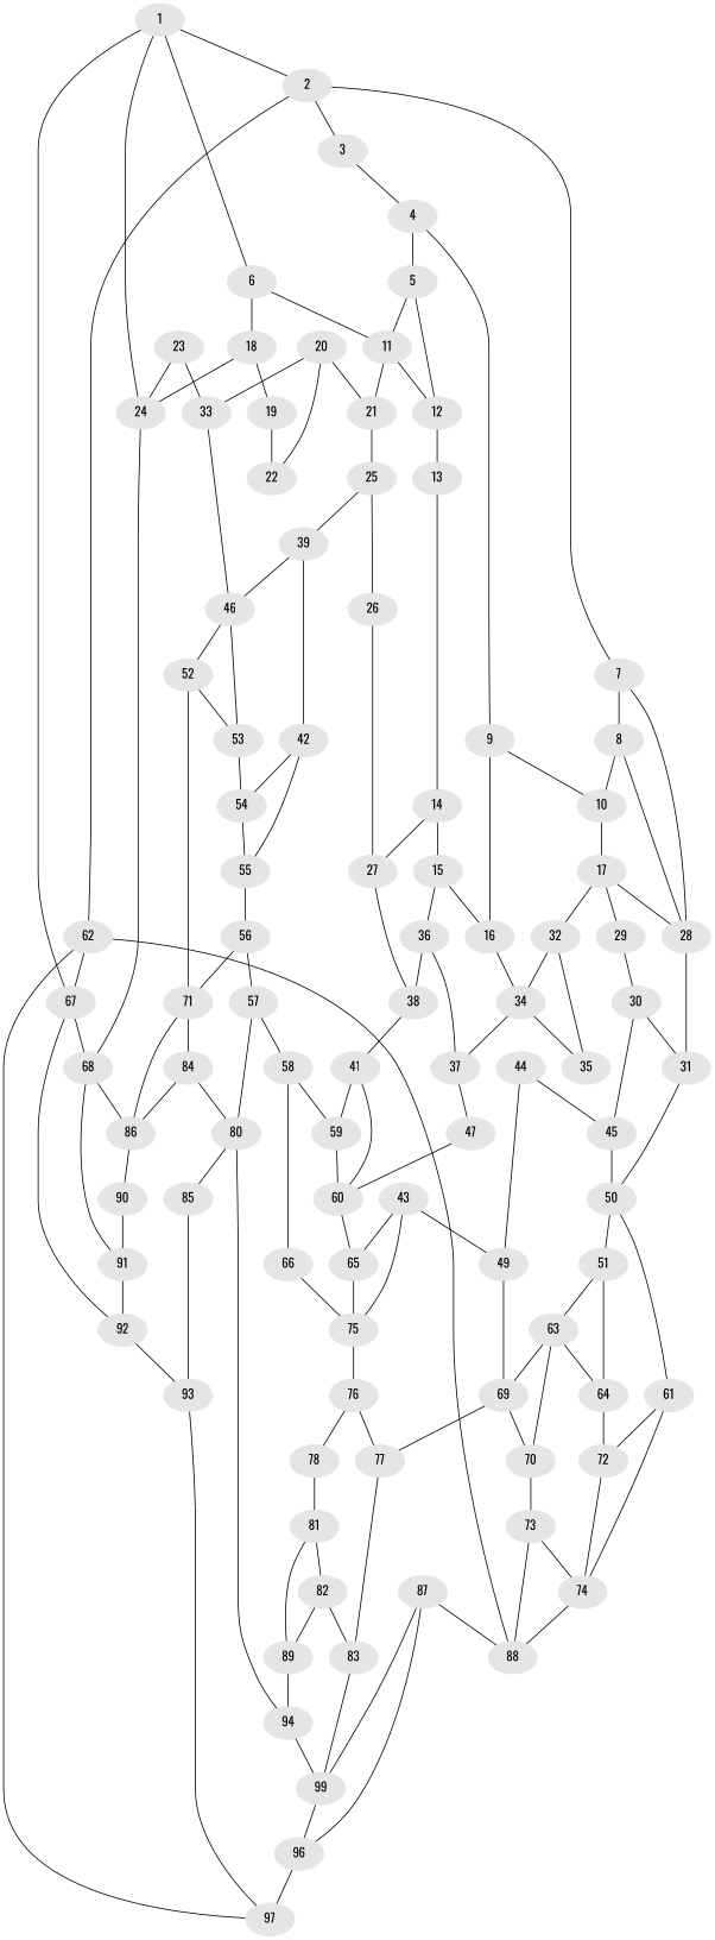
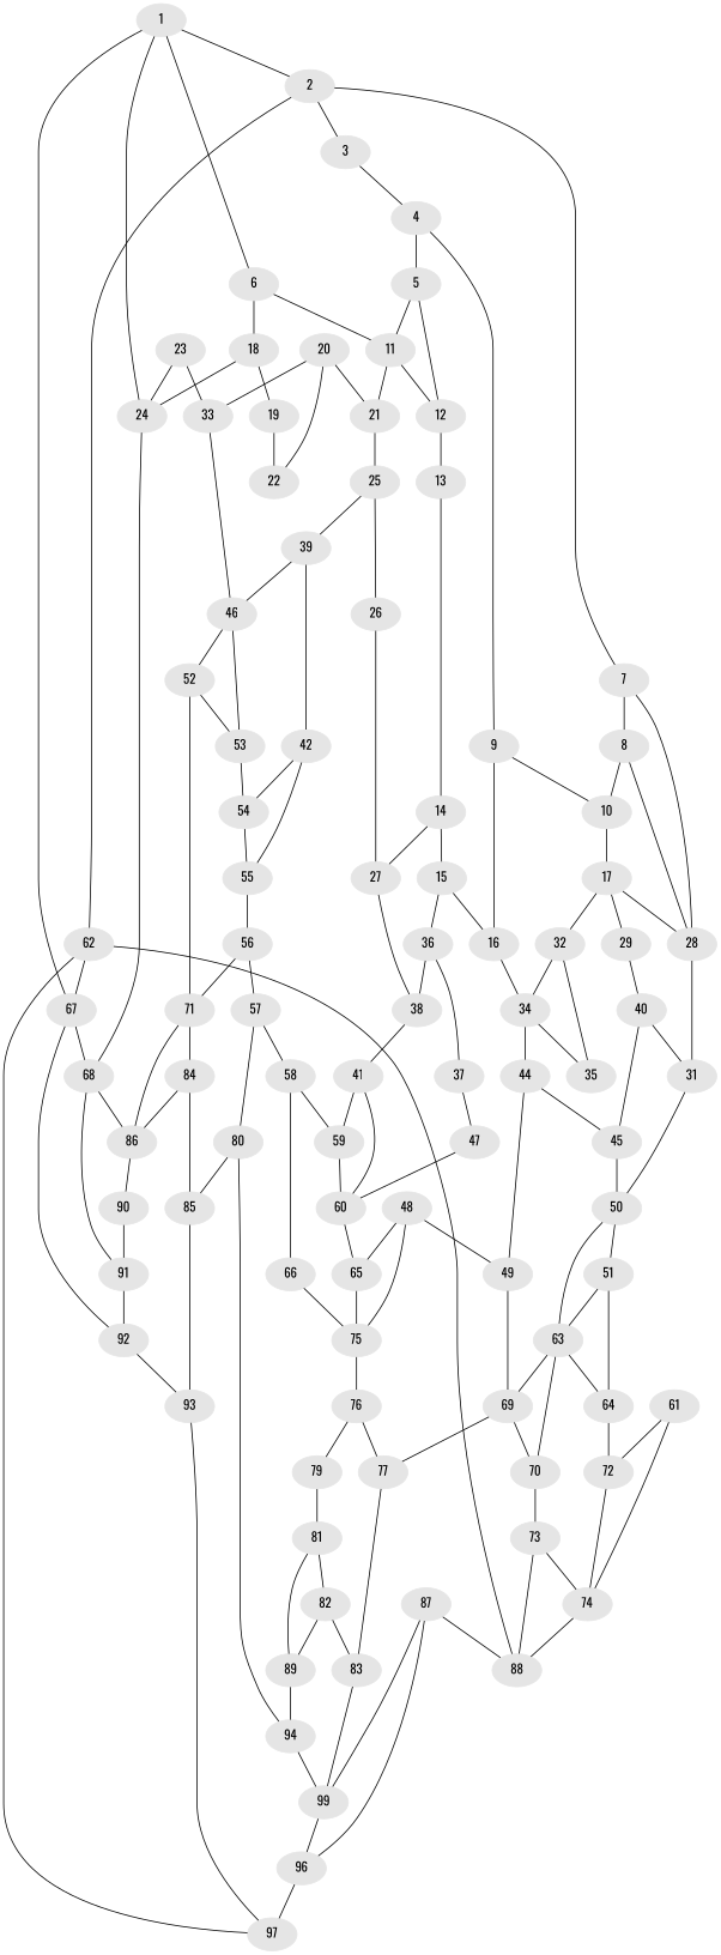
  graph {
    fontname=Oswald
    node [color=gray90 fontname=Oswald style=filled]
    edge [fontname=Oswald weight=1.0]
    1
    2
    6
    24
    67
    3
    7
    62
    11
    18
    68
    92
    4
    8
    28
    88
    97
    5
    9
    12
    10
    16
    21
    13
    19
    31
    17
    34
    29
    32
    25
    14
    15
    27
    36
    38
    37
    35
-   30
+   30 [label=40]
    22
    20
    33
    46
    26
    39
    23
    86
    91
    42
    41
    50
    45
    51
    61
    52
    53
    47
    60
    59
    54
    55
    65
    56
    44
    49
    69
    71
    75
-   48 [label=43]
+   48
    76
    70
    77
    63
    64
    72
    74
    84
    57
    58
    80
    66
    85
    94
    73
    93
    90
    83
-   78
+   78 [label=79]
    81
    n90 [label=99]
    82
    89
    96
    87
    1 -- 2
    1 -- 6
    1 -- 24
    1 -- 67
    2 -- 3
    2 -- 7
    2 -- 62
    6 -- 11
    6 -- 18
    24 -- 68
    67 -- 68
    67 -- 92
    3 -- 4
    7 -- 8
    7 -- 28
    62 -- 67
    62 -- 88
    62 -- 97
    11 -- 12
    11 -- 21
    18 -- 24
    18 -- 19
    68 -- 86
    68 -- 91
    92 -- 93
    4 -- 5
    4 -- 9
    8 -- 28
    8 -- 10
    28 -- 31
    5 -- 11
    5 -- 12
    9 -- 10
    9 -- 16
    12 -- 13 [weight=2.0]
    10 -- 17
    16 -- 34
    21 -- 25
    13 -- 14
    19 -- 22 [weight=2.0]
    31 -- 50
    17 -- 28
    17 -- 29
    17 -- 32
-   34 -- 37
+   34 -- 44
    34 -- 35
    29 -- 30
    32 -- 34
    32 -- 35
    25 -- 26
    25 -- 39
    14 -- 15
    14 -- 27
    15 -- 16
    15 -- 36
    27 -- 38
    36 -- 38
    36 -- 37
    38 -- 41
    37 -- 47
    30 -- 31
    30 -- 45
    20 -- 21
    20 -- 22
    20 -- 33
    33 -- 46
    46 -- 52
    46 -- 53
    26 -- 27
    39 -- 46
    39 -- 42
    23 -- 24
    23 -- 33
    86 -- 90
    91 -- 92
    42 -- 54
    42 -- 55
    41 -- 60
    41 -- 59
    50 -- 51
-   50 -- 61
+   50 -- 63
    45 -- 50
    51 -- 63
    51 -- 64
    61 -- 72
    61 -- 74
    52 -- 53
    52 -- 71
    53 -- 54 [weight=2.0]
    47 -- 60
    60 -- 65
    59 -- 60
    54 -- 55
    55 -- 56
    65 -- 75
    56 -- 71
    56 -- 57
    44 -- 45
    44 -- 49
    49 -- 69
    69 -- 70
    69 -- 77
    71 -- 86
    71 -- 84
    75 -- 76
    48 -- 65
    48 -- 49
    48 -- 75
    76 -- 77
    76 -- 78
    70 -- 73
    77 -- 83
    63 -- 69
    63 -- 70
    63 -- 64
    64 -- 72 [weight=2.0]
    72 -- 74
    74 -- 88
    84 -- 86
-   84 -- 80
+   84 -- 85
    57 -- 58
    57 -- 80
    58 -- 59
    58 -- 66
    80 -- 85
    80 -- 94
    66 -- 75
    85 -- 93
    94 -- n90
    73 -- 88
    73 -- 74
    93 -- 97
    90 -- 91 [weight=2.0]
    83 -- n90
    78 -- 81
    81 -- 82
    81 -- 89
    n90 -- 96
    82 -- 83
    82 -- 89
    89 -- 94 [weight=2.0]
    96 -- 97 [weight=2.0]
    87 -- 88
    87 -- n90
    87 -- 96
  }
